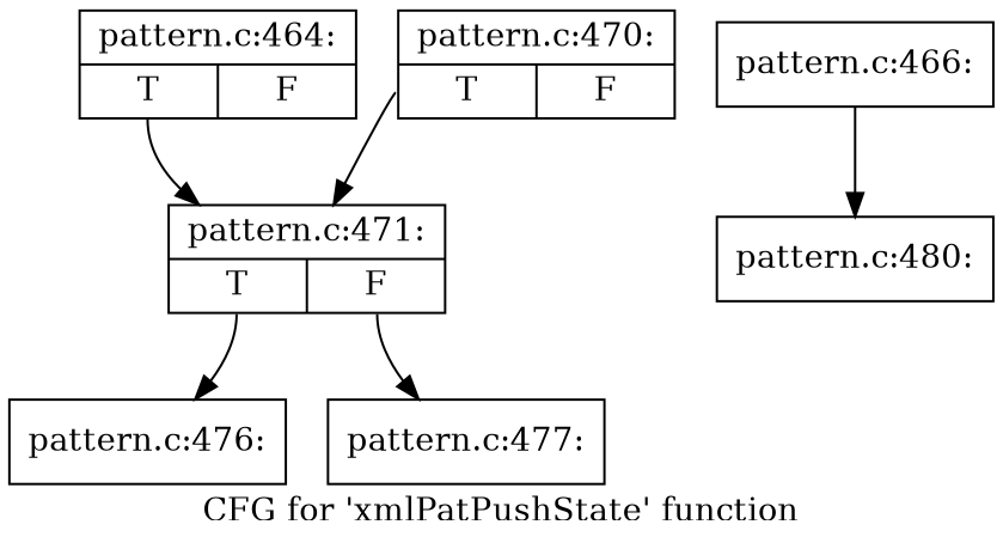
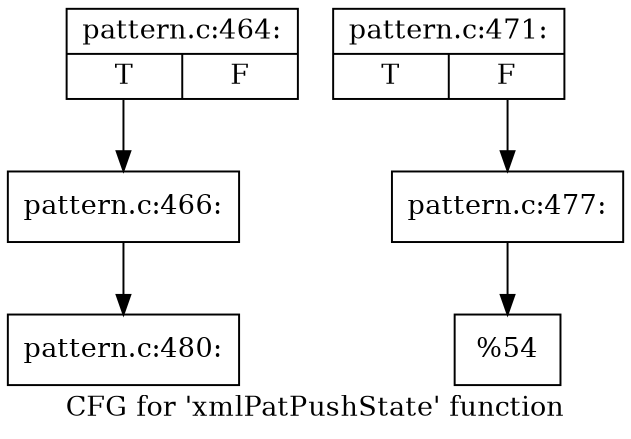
  digraph {
    label="CFG for 'xmlPatPushState' function"
    node [shape=record]
    edge [tailport=s0]
    n1 [label="{pattern.c:464:|{<s0>T|<s1>F}}"]
    n2 [label="{pattern.c:466:}"]
    n3 [label="{pattern.c:480:}"]
-   n4 [label="{pattern.c:470:|{<s0>T|<s1>F}}"]
    n5 [label="{pattern.c:471:|{<s0>T|<s1>F}}"]
-   n6 [label="{pattern.c:476:}"]
    n7 [label="{pattern.c:477:}"]
-   n1 -> n5
+   n8 [label="{%54}"]
+   n1 -> n2
    n2 -> n3 [tailport=""]
-   n4 -> n5
-   n5 -> n6
    n5 -> n7 [tailport=s1]
+   n7 -> n8 [tailport=""]
  }
